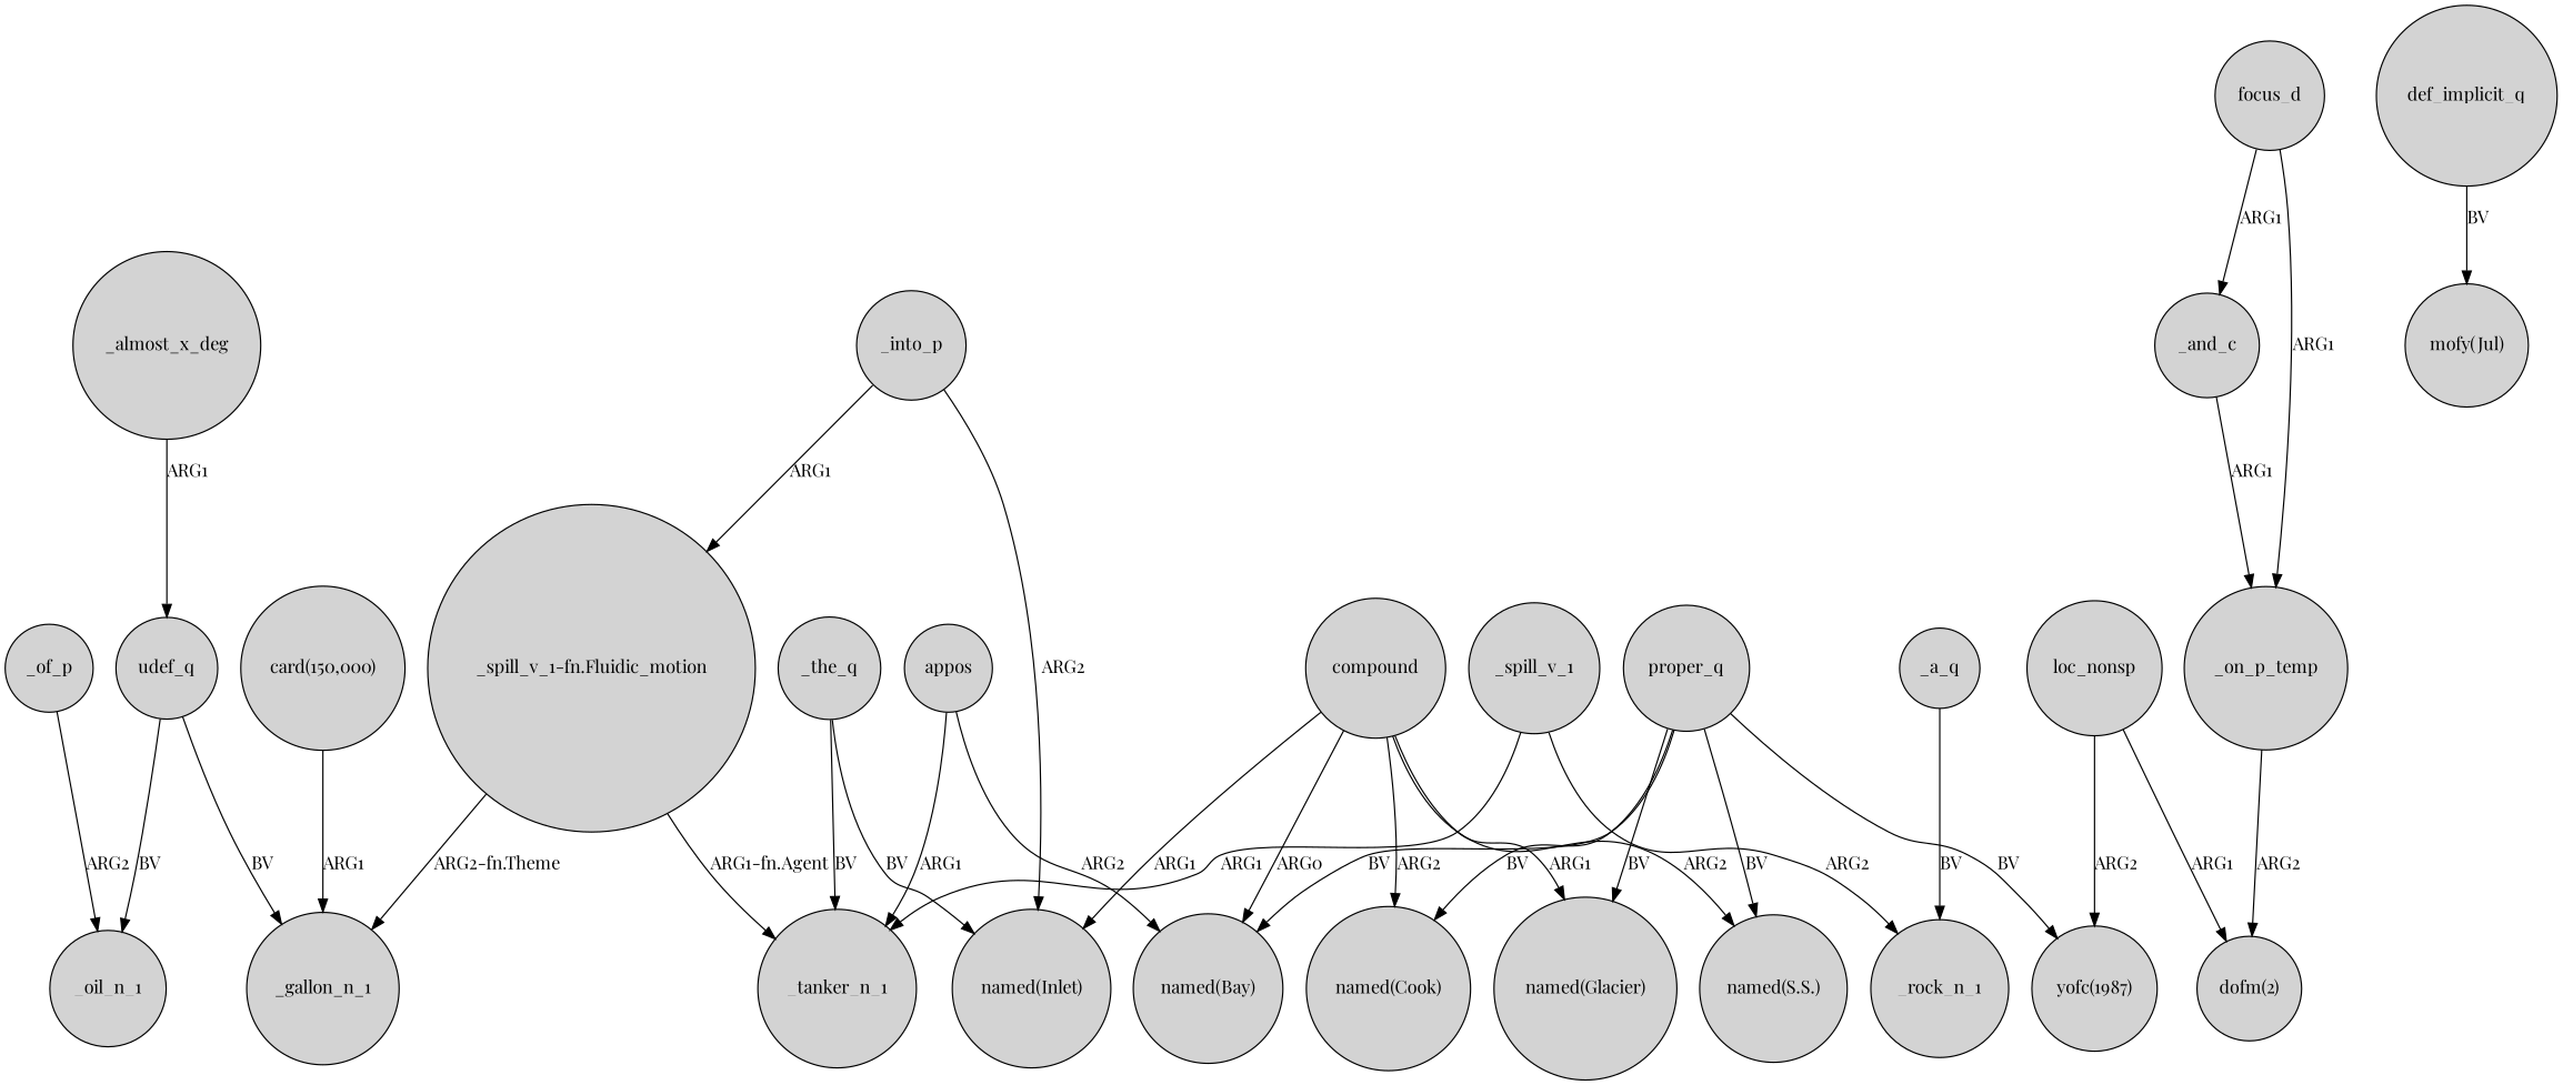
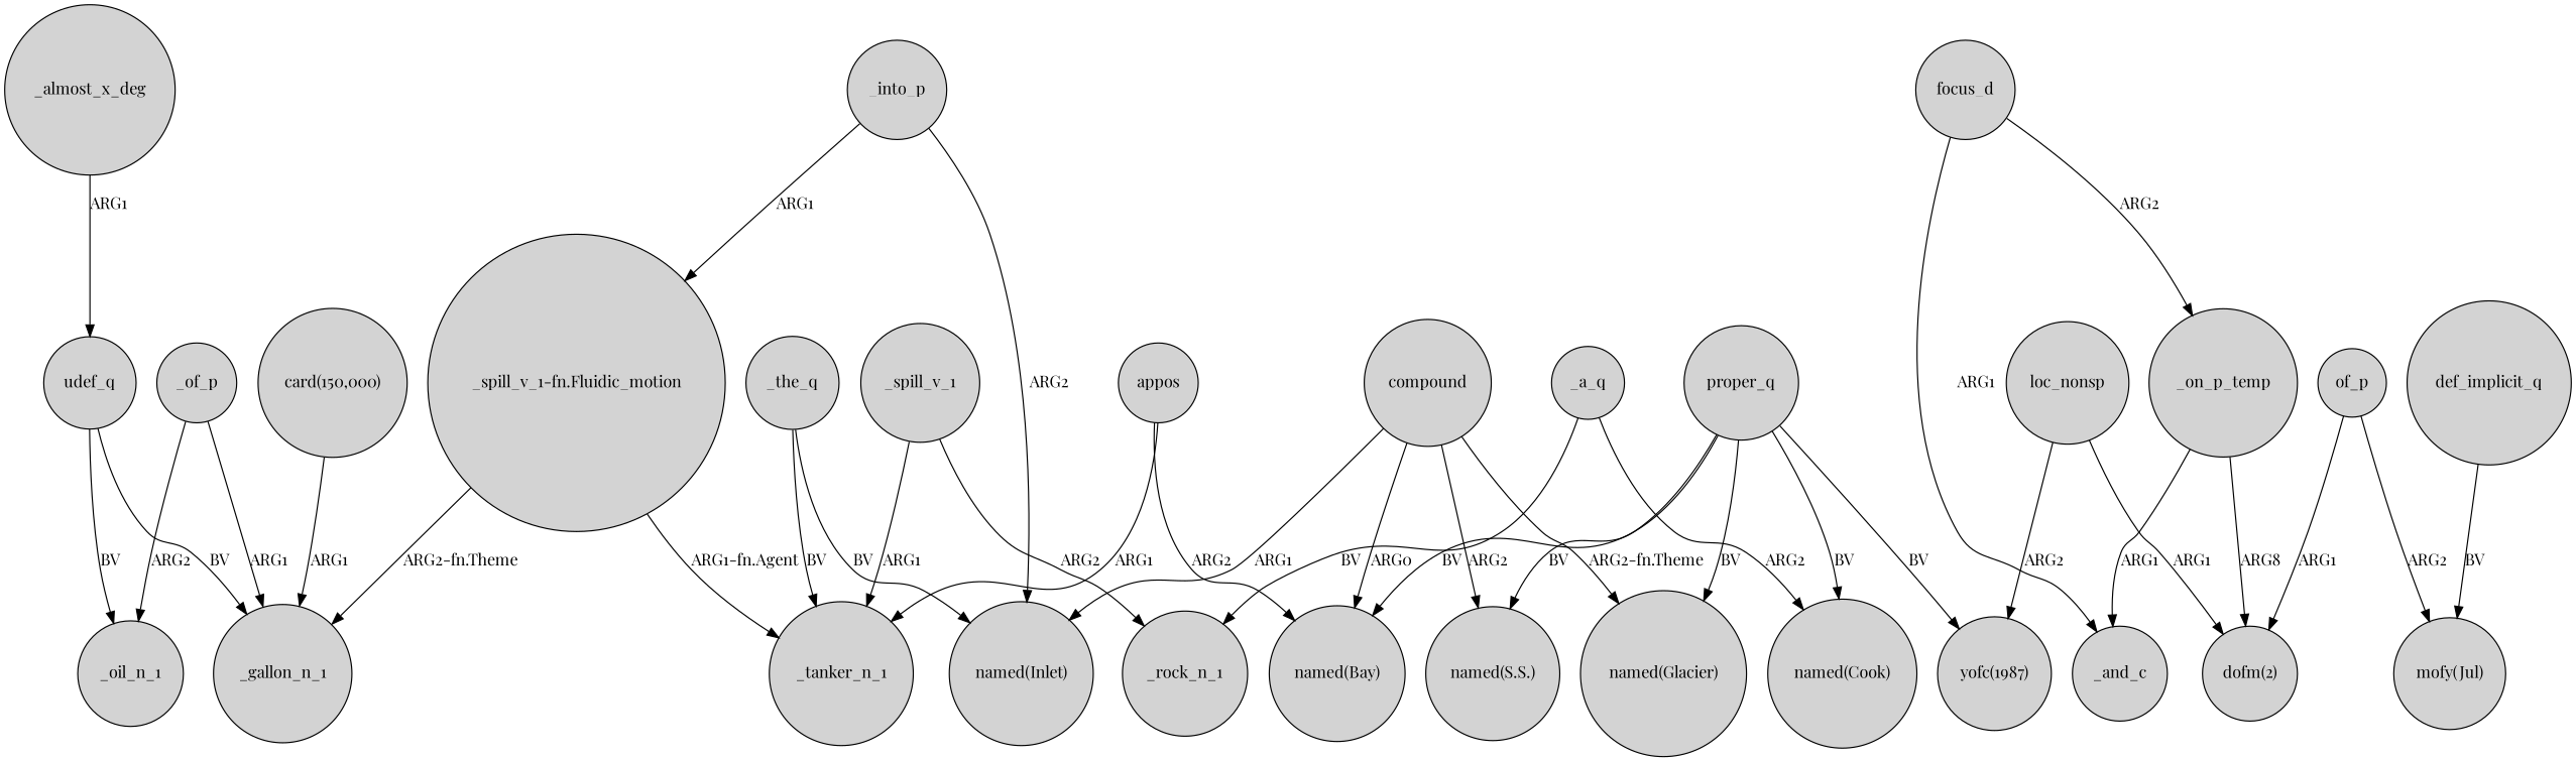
  digraph {
    fontname="Playfair Display"
    node [fontname="Playfair Display" shape=circle style=filled]
    edge [fontname="Playfair Display"]
    appos
    _tanker_n_1
    "named(Bay)"
    "_spill_v_1-fn.Fluidic_motion"
    _gallon_n_1
    _of_p
    _oil_n_1
    proper_q
    "named(S.S.)"
    "named(Cook)"
    "named(Glacier)"
    "yofc(1987)"
    udef_q
    def_implicit_q
    "mofy(Jul)"
    _on_p_temp
    _and_c
    "dofm(2)"
    _the_q
    "named(Inlet)"
    _a_q
    _rock_n_1
    compound
    _almost_x_deg
+   of_p
    focus_d
    _into_p
    n28 [label=_spill_v_1]
    "card(150,000)"
    loc_nonsp
    appos -> _tanker_n_1 [label=ARG1]
    appos -> "named(Bay)" [label=ARG2]
    "_spill_v_1-fn.Fluidic_motion" -> _tanker_n_1 [label="ARG1-fn.Agent"]
    "_spill_v_1-fn.Fluidic_motion" -> _gallon_n_1 [label="ARG2-fn.Theme"]
+   _of_p -> _gallon_n_1 [label=ARG1]
    _of_p -> _oil_n_1 [label=ARG2]
    proper_q -> "named(Bay)" [label=BV]
    proper_q -> "named(S.S.)" [label=BV]
    proper_q -> "named(Cook)" [label=BV]
    proper_q -> "named(Glacier)" [label=BV]
    proper_q -> "yofc(1987)" [label=BV]
    udef_q -> _gallon_n_1 [label=BV]
    udef_q -> _oil_n_1 [label=BV]
    def_implicit_q -> "mofy(Jul)" [label=BV]
-   _and_c -> _on_p_temp [label=ARG1]
-   _on_p_temp -> "dofm(2)" [label=ARG2]
+   _on_p_temp -> _and_c [label=ARG1]
+   _on_p_temp -> "dofm(2)" [label=ARG8]
    _the_q -> _tanker_n_1 [label=BV]
    _the_q -> "named(Inlet)" [label=BV]
    _a_q -> _rock_n_1 [label=BV]
    compound -> "named(Bay)" [label=ARG0]
    compound -> "named(S.S.)" [label=ARG2]
-   compound -> "named(Cook)" [label=ARG2]
-   compound -> "named(Glacier)" [label=ARG1]
+   _a_q -> "named(Cook)" [label=ARG2]
+   compound -> "named(Glacier)" [label="ARG2-fn.Theme"]
    compound -> "named(Inlet)" [label=ARG1]
    _almost_x_deg -> udef_q [label=ARG1]
-   focus_d -> _on_p_temp [label=ARG1]
+   of_p -> "mofy(Jul)" [label=ARG2]
+   of_p -> "dofm(2)" [label=ARG1]
+   focus_d -> _on_p_temp [label=ARG2]
    focus_d -> _and_c [label=ARG1]
    _into_p -> "_spill_v_1-fn.Fluidic_motion" [label=ARG1]
    _into_p -> "named(Inlet)" [label=ARG2]
    n28 -> _tanker_n_1 [label=ARG1]
    n28 -> _rock_n_1 [label=ARG2]
    "card(150,000)" -> _gallon_n_1 [label=ARG1]
    loc_nonsp -> "yofc(1987)" [label=ARG2]
    loc_nonsp -> "dofm(2)" [label=ARG1]
  }
